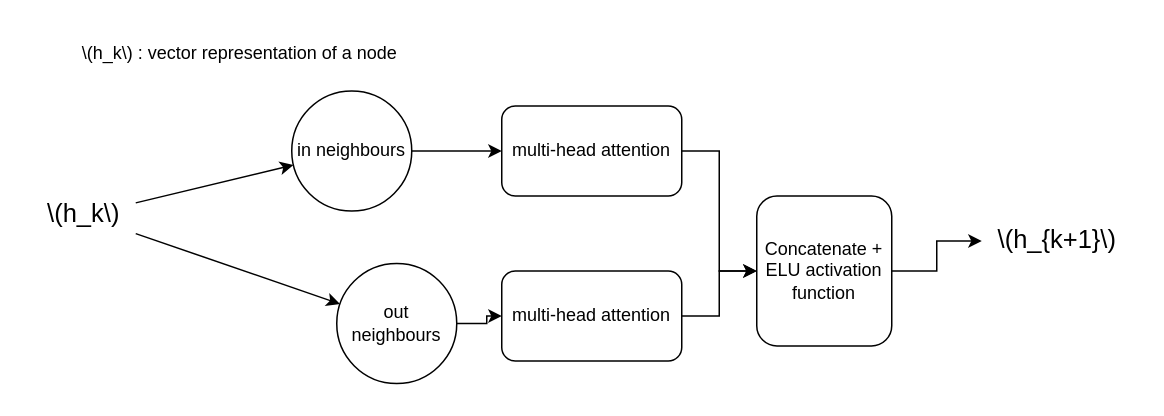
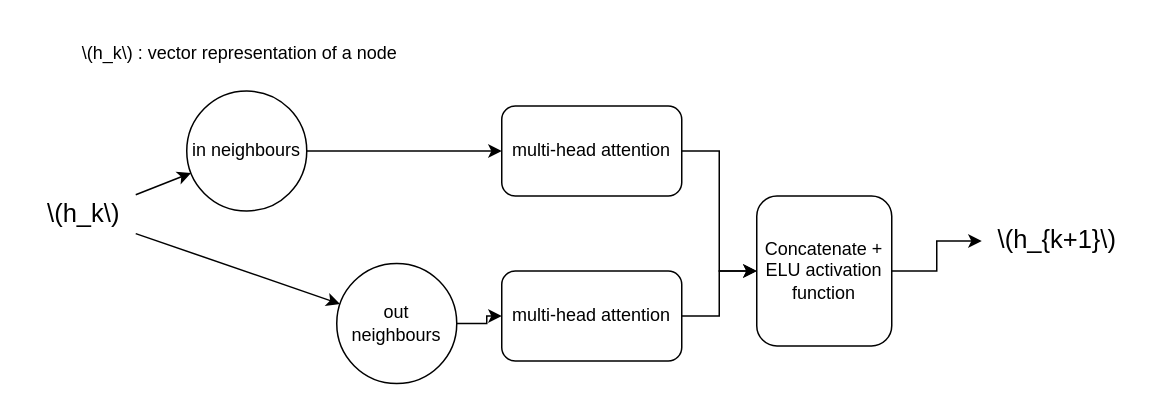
  <mxCell id="0" />
  <mxCell id="1" parent="0" />
  <mxCell id="2" value="" style="edgeStyle=orthogonalEdgeStyle;rounded=0;orthogonalLoop=1;jettySize=auto;html=1;" edge="1" parent="1" source="3" target="5"><mxGeometry relative="1" as="geometry" /></mxCell>
- <mxCell id="3" value="in neighbours" style="ellipse;whiteSpace=wrap;html=1;aspect=fixed;" vertex="1" parent="1"><mxGeometry x="194" y="60" width="80" height="80" as="geometry" /></mxCell>
+ <mxCell id="3" value="in neighbours" style="ellipse;whiteSpace=wrap;html=1;aspect=fixed;" vertex="1" parent="1"><mxGeometry x="124" y="60" width="80" height="80" as="geometry" /></mxCell>
  <mxCell id="4" value="" style="edgeStyle=orthogonalEdgeStyle;rounded=0;orthogonalLoop=1;jettySize=auto;html=1;" edge="1" parent="1" source="5" target="11"><mxGeometry relative="1" as="geometry" /></mxCell>
  <mxCell id="5" value="multi-head attention" style="rounded=1;whiteSpace=wrap;html=1;" vertex="1" parent="1"><mxGeometry x="334" y="70" width="120" height="60" as="geometry" /></mxCell>
  <mxCell id="6" value="" style="edgeStyle=orthogonalEdgeStyle;rounded=0;orthogonalLoop=1;jettySize=auto;html=1;" edge="1" parent="1" source="7" target="9"><mxGeometry relative="1" as="geometry" /></mxCell>
  <mxCell id="7" value="out neighbours" style="ellipse;whiteSpace=wrap;html=1;aspect=fixed;" vertex="1" parent="1"><mxGeometry x="224" y="175" width="80" height="80" as="geometry" /></mxCell>
  <mxCell id="8" value="" style="edgeStyle=orthogonalEdgeStyle;rounded=0;orthogonalLoop=1;jettySize=auto;html=1;" edge="1" parent="1" source="9" target="11"><mxGeometry relative="1" as="geometry" /></mxCell>
  <mxCell id="9" value="multi-head attention" style="rounded=1;whiteSpace=wrap;html=1;" vertex="1" parent="1"><mxGeometry x="334" y="180" width="120" height="60" as="geometry" /></mxCell>
  <mxCell id="10" value="" style="edgeStyle=orthogonalEdgeStyle;rounded=0;orthogonalLoop=1;jettySize=auto;html=1;" edge="1" parent="1" source="11" target="12"><mxGeometry relative="1" as="geometry" /></mxCell>
  <mxCell id="11" value="Concatenate + ELU activation function" style="rounded=1;whiteSpace=wrap;html=1;" vertex="1" parent="1"><mxGeometry x="504" y="130" width="90" height="100" as="geometry" /></mxCell>
  <mxCell id="12" value="\(h_{k+1}\)" style="text;html=1;align=center;verticalAlign=middle;resizable=0;points=[];autosize=1;strokeColor=none;fillColor=none;fontSize=17;" vertex="1" parent="1"><mxGeometry x="654" y="145" width="100" height="30" as="geometry" /></mxCell>
  <mxCell id="13" value="\(h_k\)" style="text;html=1;align=center;verticalAlign=middle;resizable=0;points=[];autosize=1;strokeColor=none;fillColor=none;fontSize=17;" vertex="1" parent="1"><mxGeometry x="20" y="128" width="70" height="30" as="geometry" /></mxCell>
  <mxCell id="14" value="" style="endArrow=classic;html=1;rounded=0;" edge="1" parent="1" source="13" target="3"><mxGeometry width="50" height="50" relative="1" as="geometry"><mxPoint x="74" y="220" as="sourcePoint" /><mxPoint x="124" y="170" as="targetPoint" /></mxGeometry></mxCell>
  <mxCell id="15" value="" style="endArrow=classic;html=1;rounded=0;" edge="1" parent="1" source="13" target="7"><mxGeometry width="50" height="50" relative="1" as="geometry"><mxPoint x="100" y="145" as="sourcePoint" /><mxPoint x="205" y="119" as="targetPoint" /></mxGeometry></mxCell>
  <mxCell id="16" value="\(h_k\) : vector representation of a node" style="text;html=1;align=center;verticalAlign=middle;resizable=0;points=[];autosize=1;strokeColor=none;fillColor=none;" vertex="1" parent="1"><mxGeometry x="44" y="20" width="230" height="30" as="geometry" /></mxCell>
